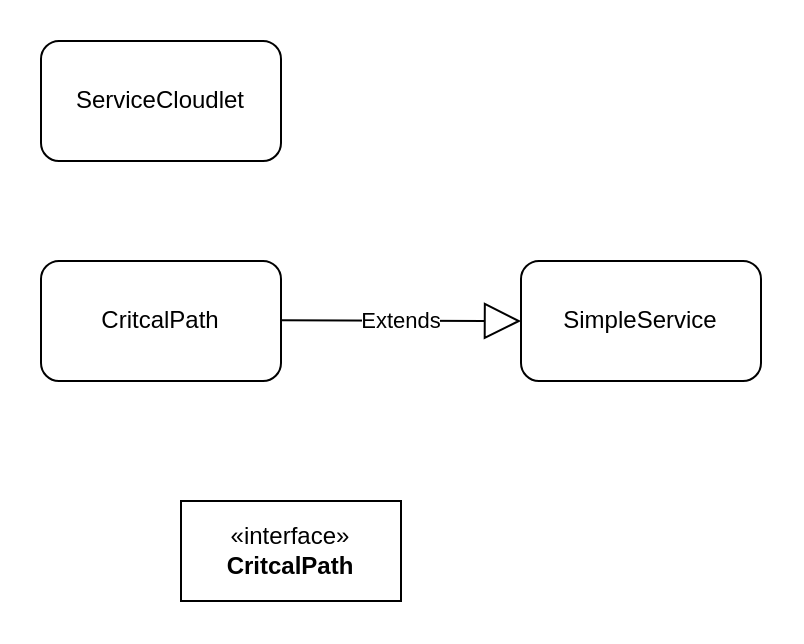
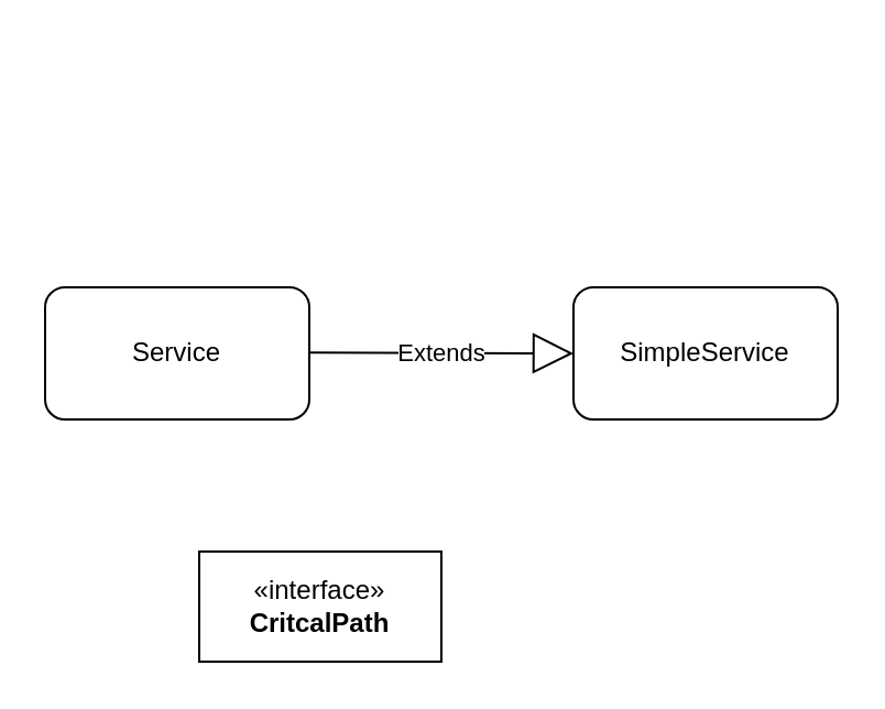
  <mxCell id="0" />
  <mxCell id="1" parent="0" />
  <mxCell id="2" value="Extends" style="endArrow=block;endSize=16;endFill=0;html=1;rounded=0;" edge="1" parent="1"><mxGeometry width="160" relative="1" as="geometry"><mxPoint x="140" y="159.58" as="sourcePoint" /><mxPoint x="260" y="160" as="targetPoint" /></mxGeometry></mxCell>
  <mxCell id="3" value="SimpleService" style="rounded=1;whiteSpace=wrap;html=1;" vertex="1" parent="1"><mxGeometry x="260" y="130" width="120" height="60" as="geometry" /></mxCell>
- <mxCell id="4" value="CritcalPath" style="rounded=1;whiteSpace=wrap;html=1;" vertex="1" parent="1"><mxGeometry x="20" y="130" width="120" height="60" as="geometry" /></mxCell>
- <mxCell id="5" value="ServiceCloudlet" style="rounded=1;whiteSpace=wrap;html=1;" vertex="1" parent="1"><mxGeometry x="20" y="20" width="120" height="60" as="geometry" /></mxCell>
+ <mxCell id="4" value="Service" style="rounded=1;whiteSpace=wrap;html=1;" vertex="1" parent="1"><mxGeometry x="20" y="130" width="120" height="60" as="geometry" /></mxCell>
  <mxCell id="6" value="«interface»&lt;br&gt;&lt;b&gt;CritcalPath&lt;/b&gt;" style="html=1;whiteSpace=wrap;" vertex="1" parent="1"><mxGeometry x="90" y="250" width="110" height="50" as="geometry" /></mxCell>
